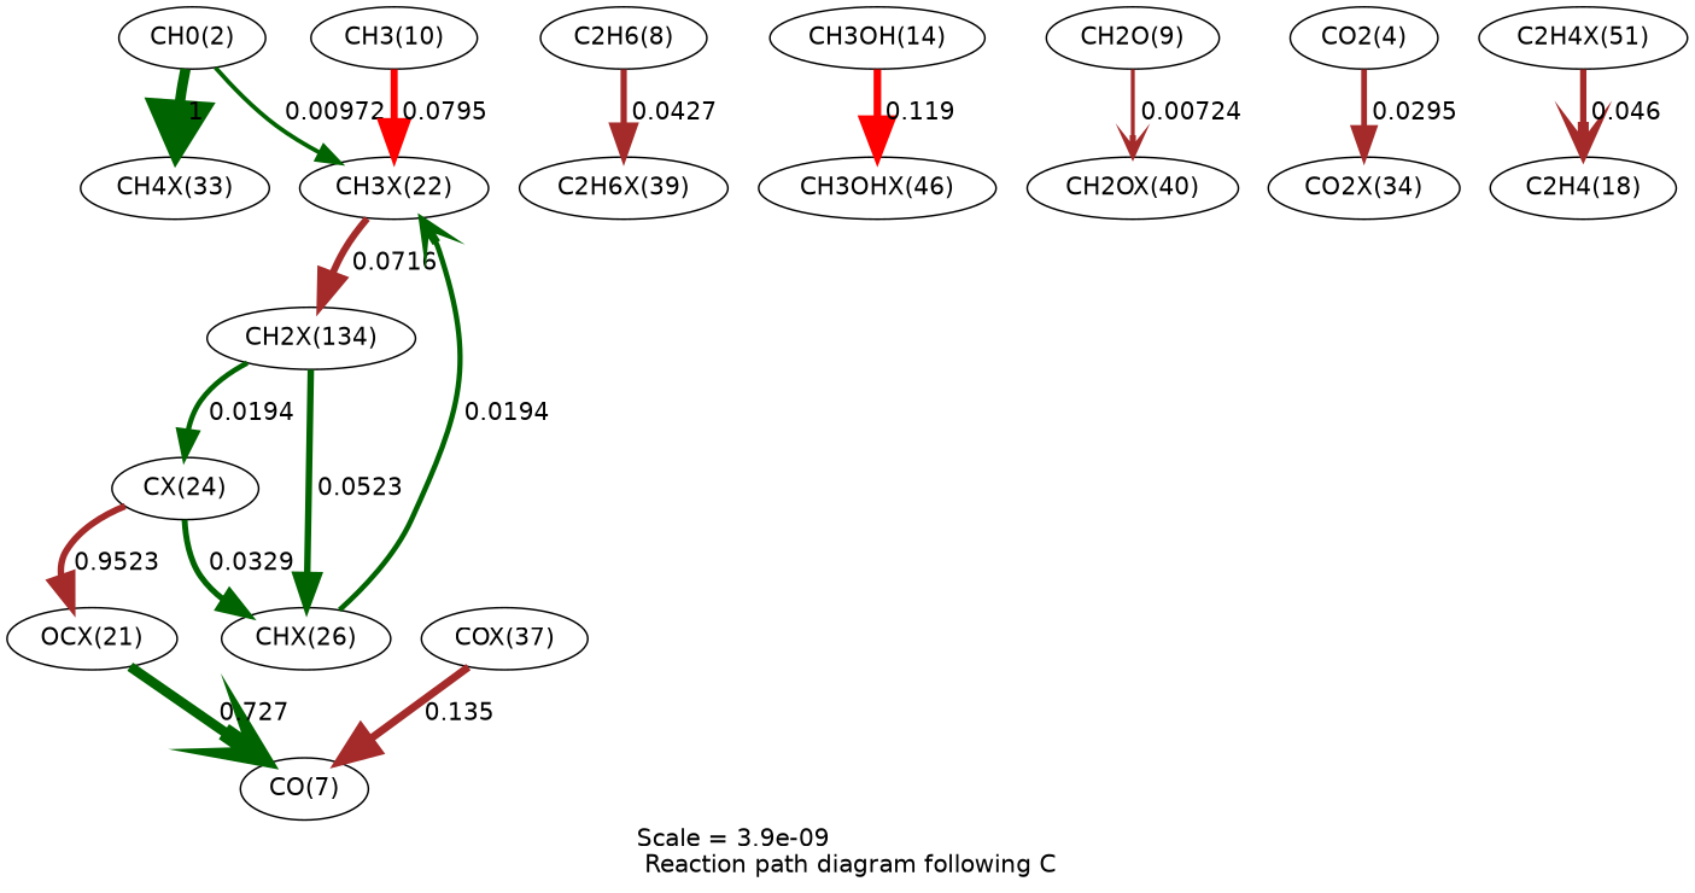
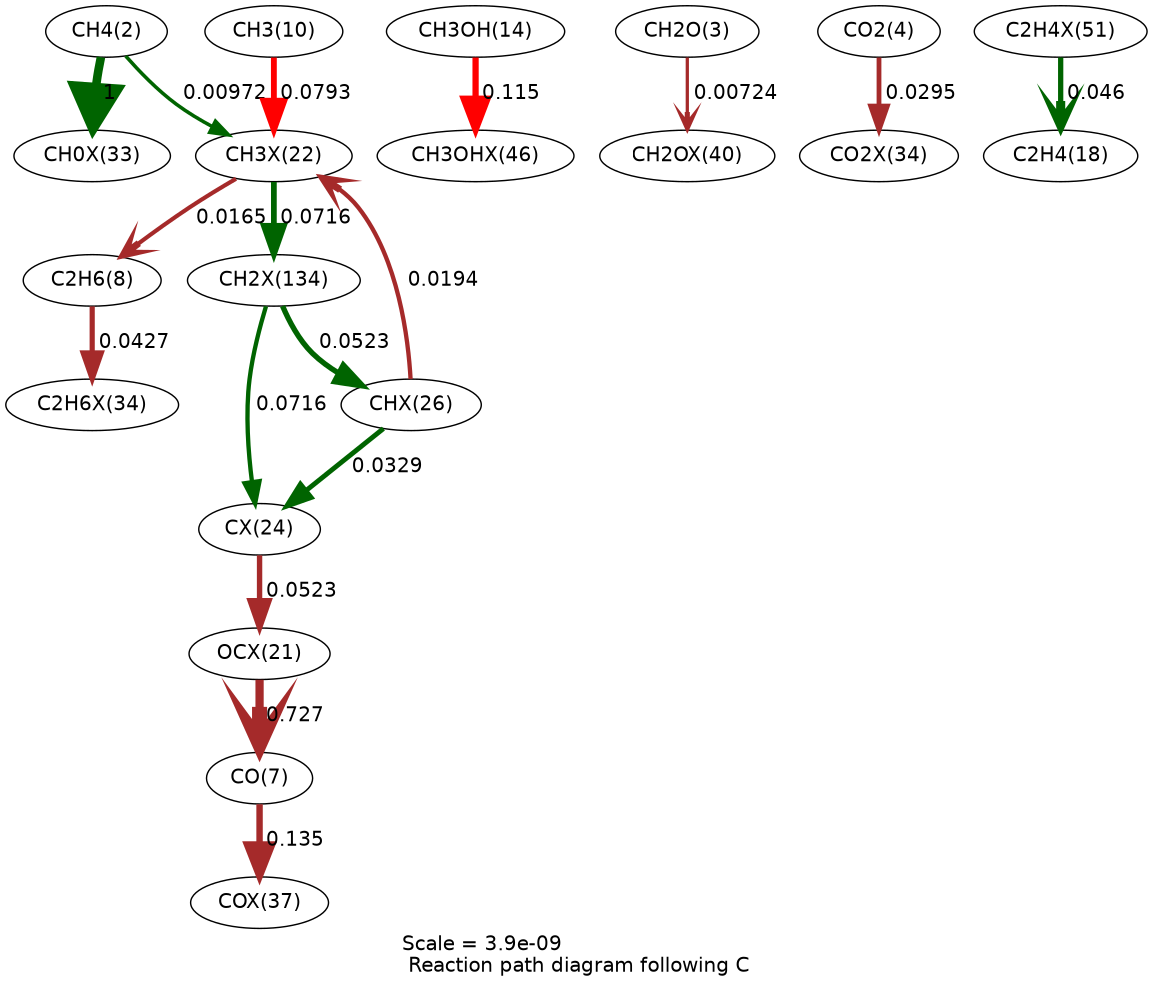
  digraph {
    fontname=Helvetica
    label="Scale = 3.9e-09\l Reaction path diagram following C"
    node [fontname=Helvetica]
    edge [arrowhead=normal arrowsize=1.89 color=brown fontname=Helvetica penwidth=3.77]
-   n1 [label="CH0(2)"]
-   n2 [label="CH4X(33)"]
+   n1 [label="CH4(2)"]
+   n2 [label="CH0X(33)"]
    n3 [label="CH3X(22)"]
    n4 [label="C2H6(8)"]
    n5 [label="CH2X(134)"]
-   n6 [label="C2H6X(39)"]
+   n6 [label="C2H6X(34)"]
    n7 [label="CHX(26)"]
    n8 [label="CX(24)"]
    n9 [label="CH3(10)"]
    n10 [label="OCX(21)"]
    n11 [label="CH3OH(14)"]
    n12 [label="CH3OHX(46)"]
    n13 [label="CO(7)"]
-   n14 [label="CH2O(9)"]
+   n14 [label="CH2O(3)"]
    n15 [label="CH2OX(40)"]
    n16 [label="COX(37)"]
    n17 [label="CO2(4)"]
    n18 [label="CO2X(34)"]
    n19 [label="C2H4X(51)"]
    n20 [label="C2H4(18)"]
    n1 -> n2 [arrowsize=3 color=darkgreen label=" 1" penwidth=6]
    n1 -> n3 [arrowsize=1.25 color=darkgreen label=" 0.00972" penwidth=2.5]
-   n3 -> n5 [arrowsize=2 label=" 0.0716" penwidth=4.01]
+   n3 -> n4 [arrowhead=vee arrowsize=1.45 label=" 0.0165" penwidth=2.9]
+   n3 -> n5 [arrowsize=2 color=darkgreen label=" 0.0716" penwidth=4.01]
    n4 -> n6 [arrowsize=1.81 label=" 0.0427" penwidth=3.62]
    n5 -> n7 [color=darkgreen label=" 0.0523"]
-   n5 -> n8 [arrowsize=1.51 color=darkgreen label=" 0.0194" penwidth=3.02]
-   n7 -> n3 [arrowhead=vee arrowsize=1.51 color=darkgreen label=" 0.0194" penwidth=3.02]
-   n8 -> n7 [arrowsize=1.71 color=darkgreen label=" 0.0329" penwidth=3.42]
-   n8 -> n10 [label=" 0.9523"]
-   n9 -> n3 [arrowsize=2.04 color=red label=" 0.0795" penwidth=4.09]
-   n10 -> n13 [arrowhead=vee arrowsize=2.88 color=darkgreen label=" 0.727" penwidth=5.76]
-   n11 -> n12 [arrowsize=2.18 color=red label=" 0.119" penwidth=4.37]
+   n5 -> n8 [arrowsize=1.51 color=darkgreen label=" 0.0716" penwidth=3.02]
+   n7 -> n3 [arrowhead=vee arrowsize=1.51 label=" 0.0194" penwidth=3.02]
+   n7 -> n8 [arrowsize=1.71 color=darkgreen label=" 0.0329" penwidth=3.42]
+   n8 -> n10 [label=" 0.0523"]
+   n9 -> n3 [arrowsize=2.04 color=red label=" 0.0793" penwidth=4.09]
+   n10 -> n13 [arrowhead=vee arrowsize=2.88 label=" 0.727" penwidth=5.76]
+   n11 -> n12 [arrowsize=2.18 color=red label=" 0.115" penwidth=4.37]
    n14 -> n15 [arrowhead=vee arrowsize=1.14 label=" 0.00724" penwidth=2.28]
-   n16 -> n13 [arrowsize=2.25 label=" 0.135" penwidth=4.49]
+   n13 -> n16 [arrowsize=2.25 label=" 0.135" penwidth=4.49]
    n17 -> n18 [arrowsize=1.67 label=" 0.0295" penwidth=3.34]
-   n19 -> n20 [arrowhead=vee arrowsize=1.84 label=" 0.046" penwidth=3.68]
+   n19 -> n20 [arrowhead=vee arrowsize=1.84 color=darkgreen label=" 0.046" penwidth=3.68]
  }
